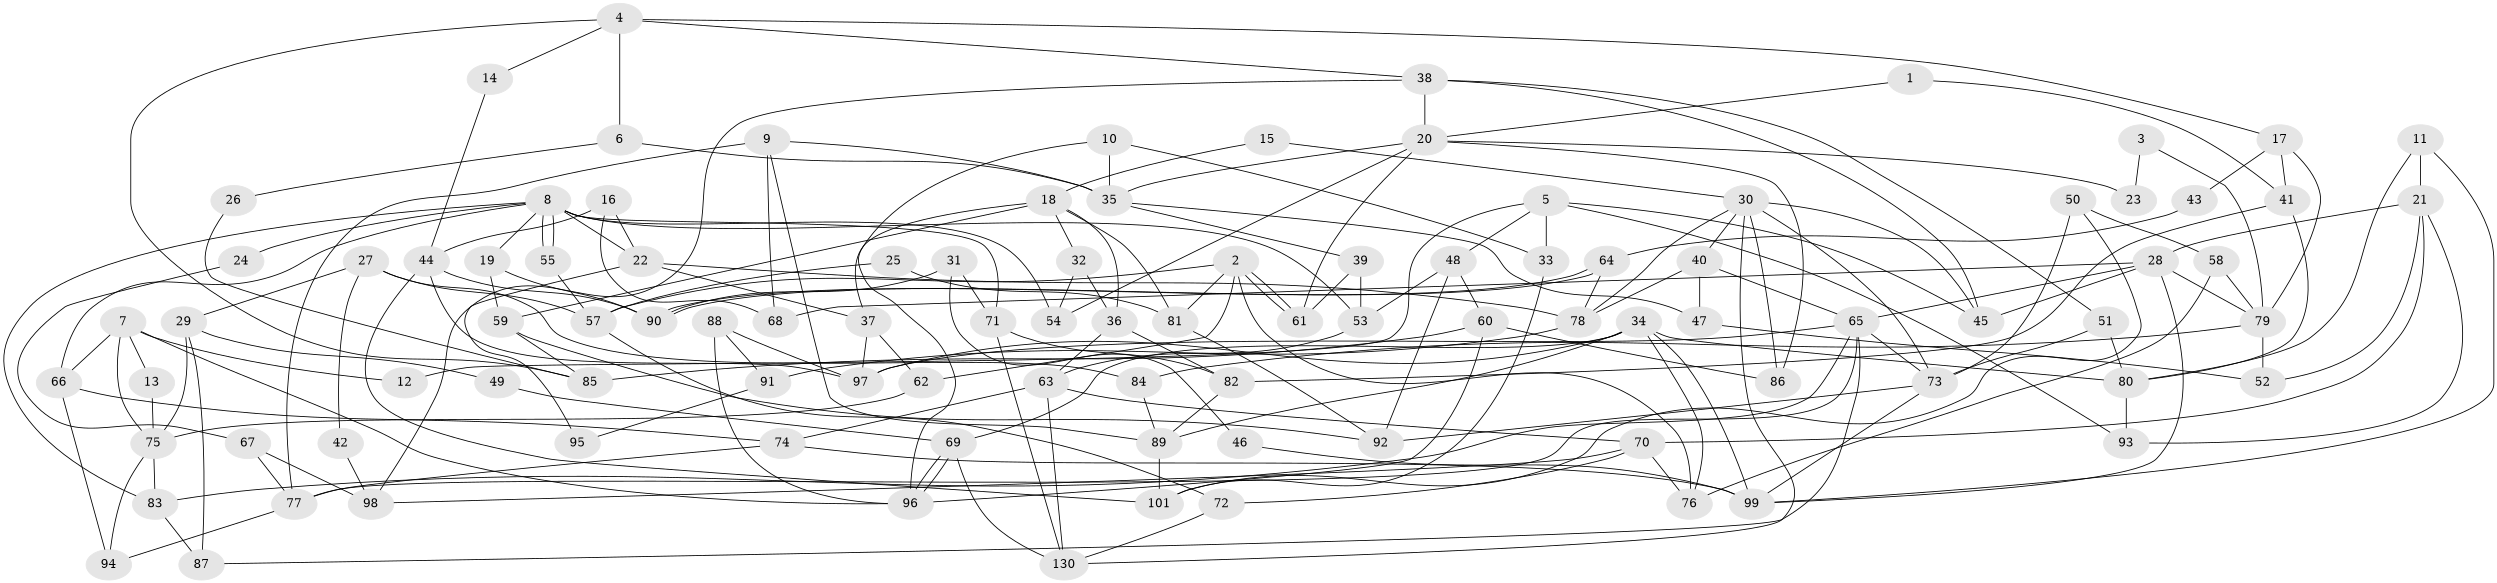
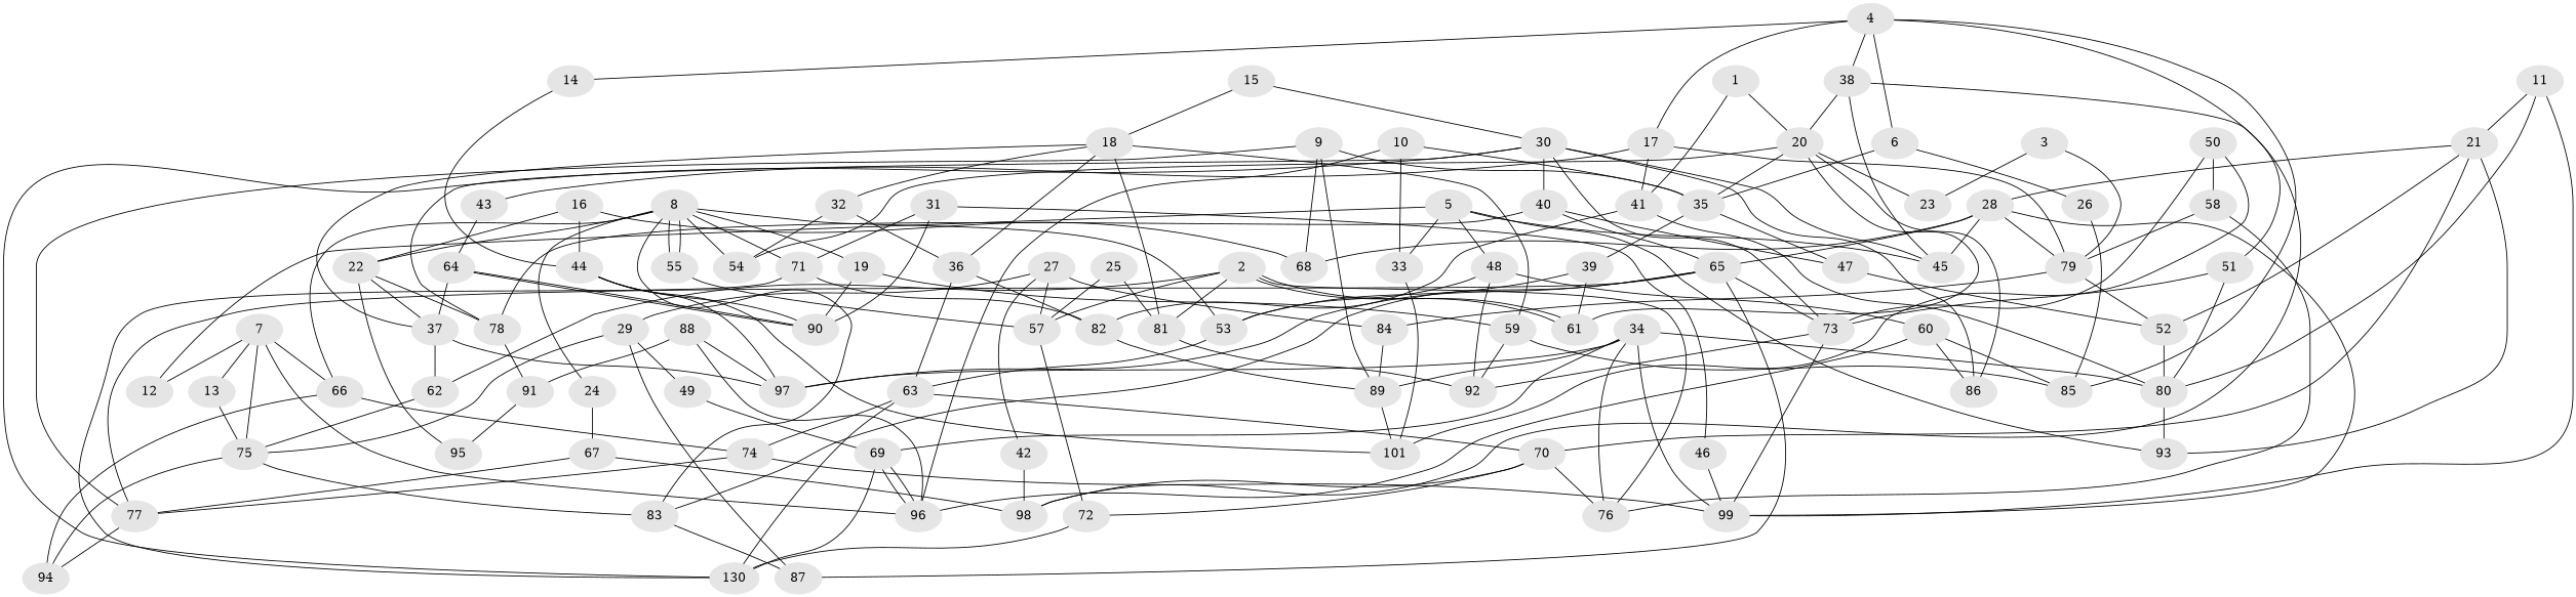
  graph {
    node [color=gray90 style=filled]
    1
    20
    41
    61
    23
    35
    54
    86
    80
    82
    2
    57
    62
    76
    81
    72
    75
    92
    3
    79
    52
    84
    4
    6
    14
    17
    38
    51
    85
    26
    44
    43
    45
    98
    73
    5
    12
    33
    48
    93
    101
    53
    60
    39
    47
    7
    13
    66
    96
    94
    74
    83
    8
    19
    22
    24
    55
    71
    59
    90
    37
    78
    95
    67
    63
    n66 [label=130]
    87
    9
    68
    77
    89
    10
    11
    21
    99
    28
    70
    97
    15
    18
    30
    32
    36
    40
    16
    64
    65
    91
    25
    27
    29
    42
    49
    69
    31
    46
    34
    50
    58
    88
    1 -- 20
    1 -- 41
    20 -- 61
    20 -- 23
    20 -- 35
    20 -- 54
    20 -- 86
    41 -- 80
    41 -- 82
    35 -- 39
    35 -- 47
    80 -- 93
    82 -- 89
    2 -- 61
    2 -- 61
    2 -- 57
    2 -- 62
    2 -- 76
    2 -- 81
    57 -- 72
    62 -- 75
    81 -- 92
    72 -- n66
    75 -- 94
    75 -- 83
    3 -- 23
    3 -- 79
    79 -- 52
    79 -- 84
+   52 -- 80
    84 -- 89
    4 -- 6
    4 -- 14
    4 -- 17
    4 -- 38
-   38 -- 51
+   4 -- 51
    4 -- 85
    6 -- 35
    6 -- 26
    14 -- 44
    17 -- 41
    17 -- 79
    17 -- 43
    38 -- 20
    38 -- 45
    38 -- 98
    51 -- 80
    51 -- 73
    26 -- 85
    44 -- 101
    44 -- 90
    44 -- 97
    43 -- 64
    73 -- 92
    73 -- 99
    5 -- 45
    5 -- 12
    5 -- 33
    5 -- 48
    5 -- 93
    33 -- 101
    48 -- 92
    48 -- 53
    48 -- 60
    53 -- 63
    60 -- 86
    60 -- 85
    60 -- 96
    39 -- 61
    39 -- 53
    47 -- 52
    7 -- 75
    7 -- 12
    7 -- 13
    7 -- 66
    7 -- 96
    13 -- 75
    66 -- 94
    66 -- 74
    74 -- 77
    74 -- 99
    83 -- 87
    8 -- 54
    8 -- 53
    8 -- 66
    8 -- 83
    8 -- 19
    8 -- 22
    8 -- 24
    8 -- 55
    8 -- 55
    8 -- 71
    19 -- 59
    19 -- 90
    22 -- 37
    22 -- 78
    22 -- 95
    24 -- 67
    55 -- 57
    71 -- 82
    71 -- n66
    59 -- 92
    59 -- 85
    37 -- 62
    37 -- 97
    78 -- 91
    67 -- 98
    67 -- 77
    63 -- 74
    63 -- n66
    63 -- 70
    9 -- 35
    9 -- 68
    9 -- 77
    9 -- 89
    77 -- 94
    89 -- 101
    10 -- 35
    10 -- 33
    10 -- 96
    11 -- 80
    11 -- 21
    11 -- 99
    21 -- 52
    21 -- 93
    21 -- 28
    21 -- 70
    28 -- 79
    28 -- 45
    28 -- 68
    28 -- 99
    28 -- 65
    70 -- 76
    70 -- 72
    70 -- 98
    15 -- 18
    15 -- 30
    18 -- 81
    18 -- 59
    18 -- 37
    18 -- 32
    18 -- 36
    30 -- 86
    30 -- 45
    30 -- 73
    30 -- 78
    30 -- n66
    30 -- 40
    32 -- 54
    32 -- 36
    36 -- 82
    36 -- 63
    40 -- 47
    40 -- 78
    40 -- 65
    16 -- 44
    16 -- 22
    16 -- 68
    64 -- 90
    64 -- 90
-   64 -- 78
+   64 -- 37
    65 -- 73
    65 -- 83
    65 -- 87
    65 -- 77
    65 -- 97
    91 -- 95
    25 -- 57
    25 -- 81
    27 -- 57
    27 -- 84
    27 -- 29
    27 -- 42
    29 -- 75
    29 -- 87
    29 -- 49
    42 -- 98
    49 -- 69
    69 -- 96
    69 -- 96
    69 -- n66
    31 -- 71
    31 -- 90
    31 -- 46
    46 -- 99
    34 -- 80
    34 -- 76
    34 -- 89
    34 -- 99
    34 -- 97
    34 -- 69
    50 -- 73
    50 -- 101
    50 -- 58
    58 -- 76
    58 -- 79
    88 -- 96
    88 -- 97
    88 -- 91
  }
